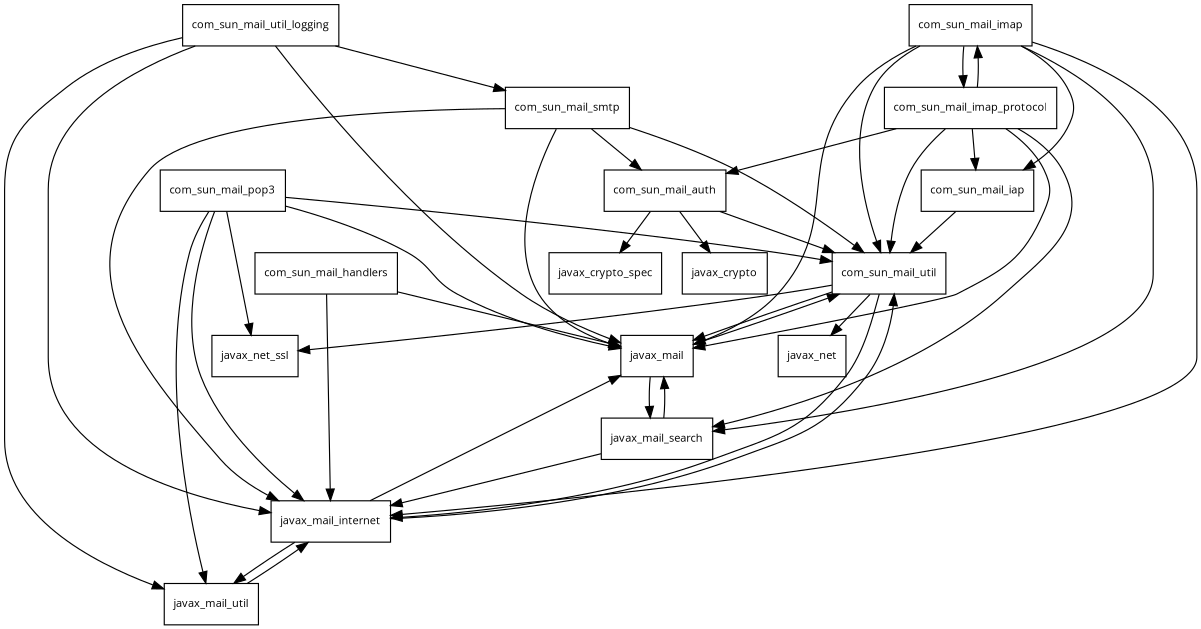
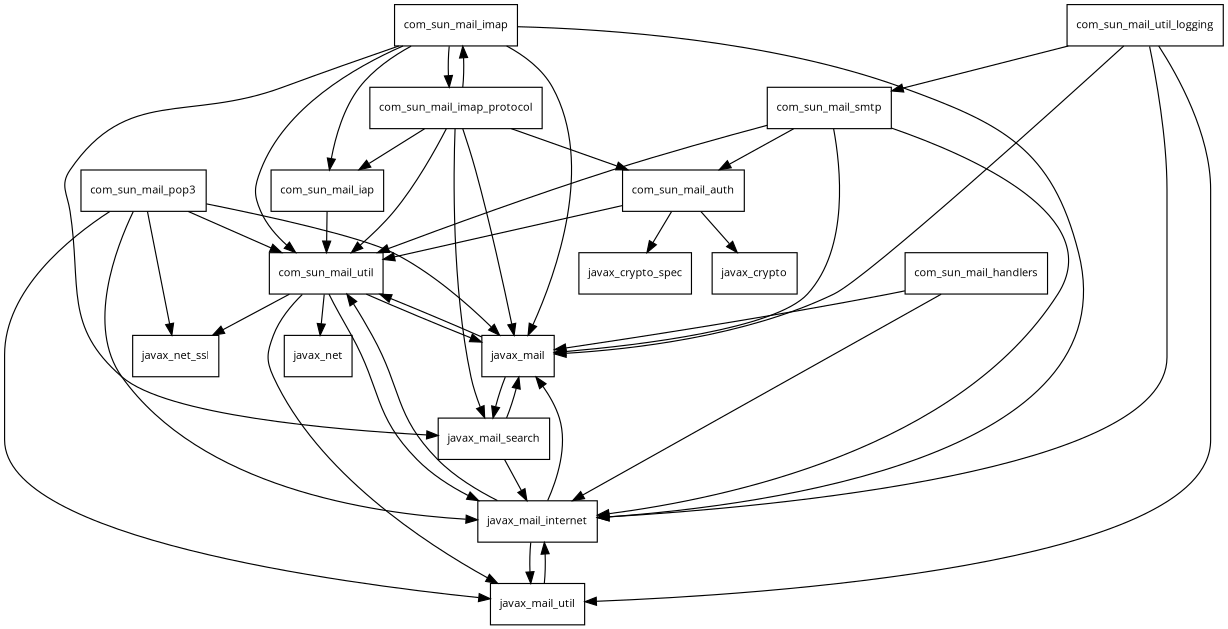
  digraph {
    fontname="Open Sans"
    node [fontname="Open Sans" fontsize=10.0 shape=box]
    edge [fontname="Open Sans"]
    com_sun_mail_auth
    com_sun_mail_util
    javax_crypto
    javax_crypto_spec
    javax_mail
    javax_mail_internet
    javax_mail_util
    javax_net_ssl
    javax_net
    javax_mail_search
    com_sun_mail_handlers
    com_sun_mail_iap
    com_sun_mail_imap
    com_sun_mail_imap_protocol
    com_sun_mail_pop3
    com_sun_mail_smtp
    com_sun_mail_util_logging
    com_sun_mail_auth -> com_sun_mail_util
    com_sun_mail_auth -> javax_crypto
    com_sun_mail_auth -> javax_crypto_spec
    com_sun_mail_util -> javax_mail
    com_sun_mail_util -> javax_mail_internet
+   com_sun_mail_util -> javax_mail_util
    com_sun_mail_util -> javax_net_ssl
    com_sun_mail_util -> javax_net
    javax_mail -> com_sun_mail_util
    javax_mail -> javax_mail_search
    javax_mail_internet -> com_sun_mail_util
    javax_mail_internet -> javax_mail
    javax_mail_internet -> javax_mail_util
    javax_mail_util -> javax_mail_internet
    javax_mail_search -> javax_mail
    javax_mail_search -> javax_mail_internet
    com_sun_mail_handlers -> javax_mail
    com_sun_mail_handlers -> javax_mail_internet
    com_sun_mail_iap -> com_sun_mail_util
    com_sun_mail_imap -> com_sun_mail_util
    com_sun_mail_imap -> javax_mail
    com_sun_mail_imap -> javax_mail_internet
    com_sun_mail_imap -> javax_mail_search
    com_sun_mail_imap -> com_sun_mail_iap
    com_sun_mail_imap -> com_sun_mail_imap_protocol
    com_sun_mail_imap_protocol -> com_sun_mail_auth
    com_sun_mail_imap_protocol -> com_sun_mail_util
    com_sun_mail_imap_protocol -> javax_mail
    com_sun_mail_imap_protocol -> javax_mail_search
    com_sun_mail_imap_protocol -> com_sun_mail_iap
    com_sun_mail_imap_protocol -> com_sun_mail_imap
    com_sun_mail_pop3 -> com_sun_mail_util
    com_sun_mail_pop3 -> javax_mail
    com_sun_mail_pop3 -> javax_mail_internet
    com_sun_mail_pop3 -> javax_mail_util
    com_sun_mail_pop3 -> javax_net_ssl
    com_sun_mail_smtp -> com_sun_mail_auth
    com_sun_mail_smtp -> com_sun_mail_util
    com_sun_mail_smtp -> javax_mail
    com_sun_mail_smtp -> javax_mail_internet
    com_sun_mail_util_logging -> javax_mail
    com_sun_mail_util_logging -> javax_mail_internet
    com_sun_mail_util_logging -> javax_mail_util
    com_sun_mail_util_logging -> com_sun_mail_smtp
  }
